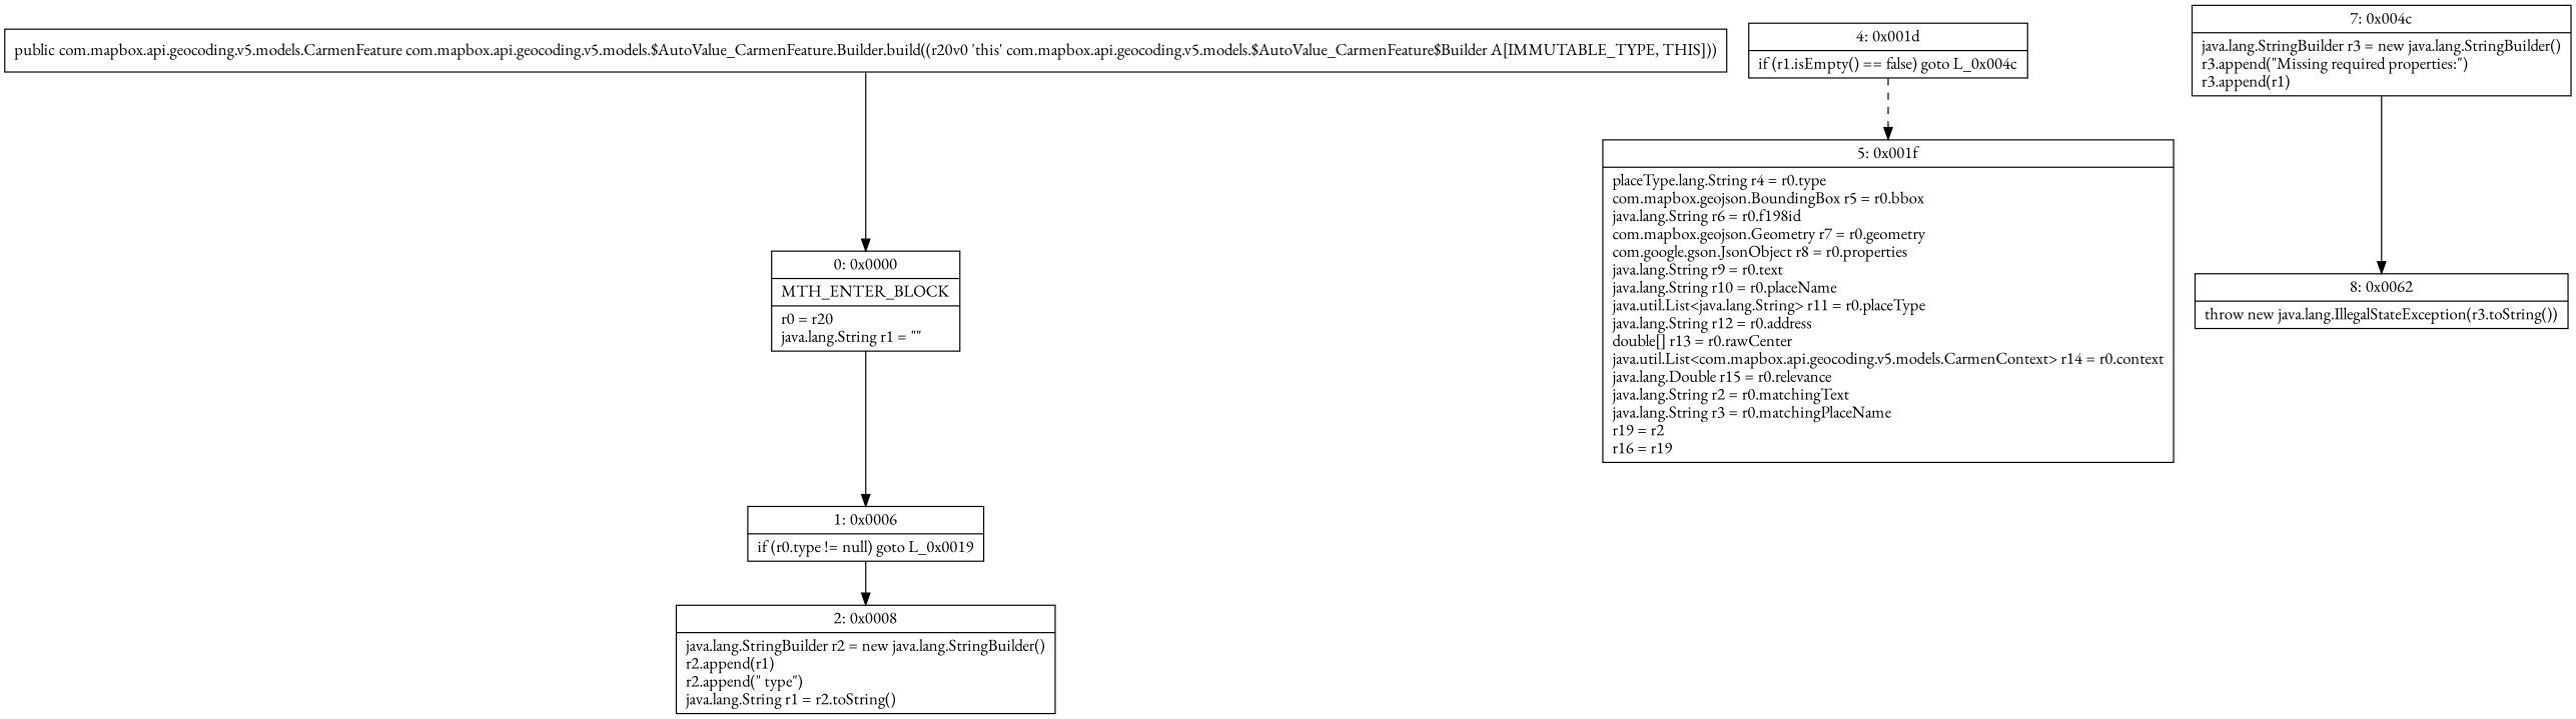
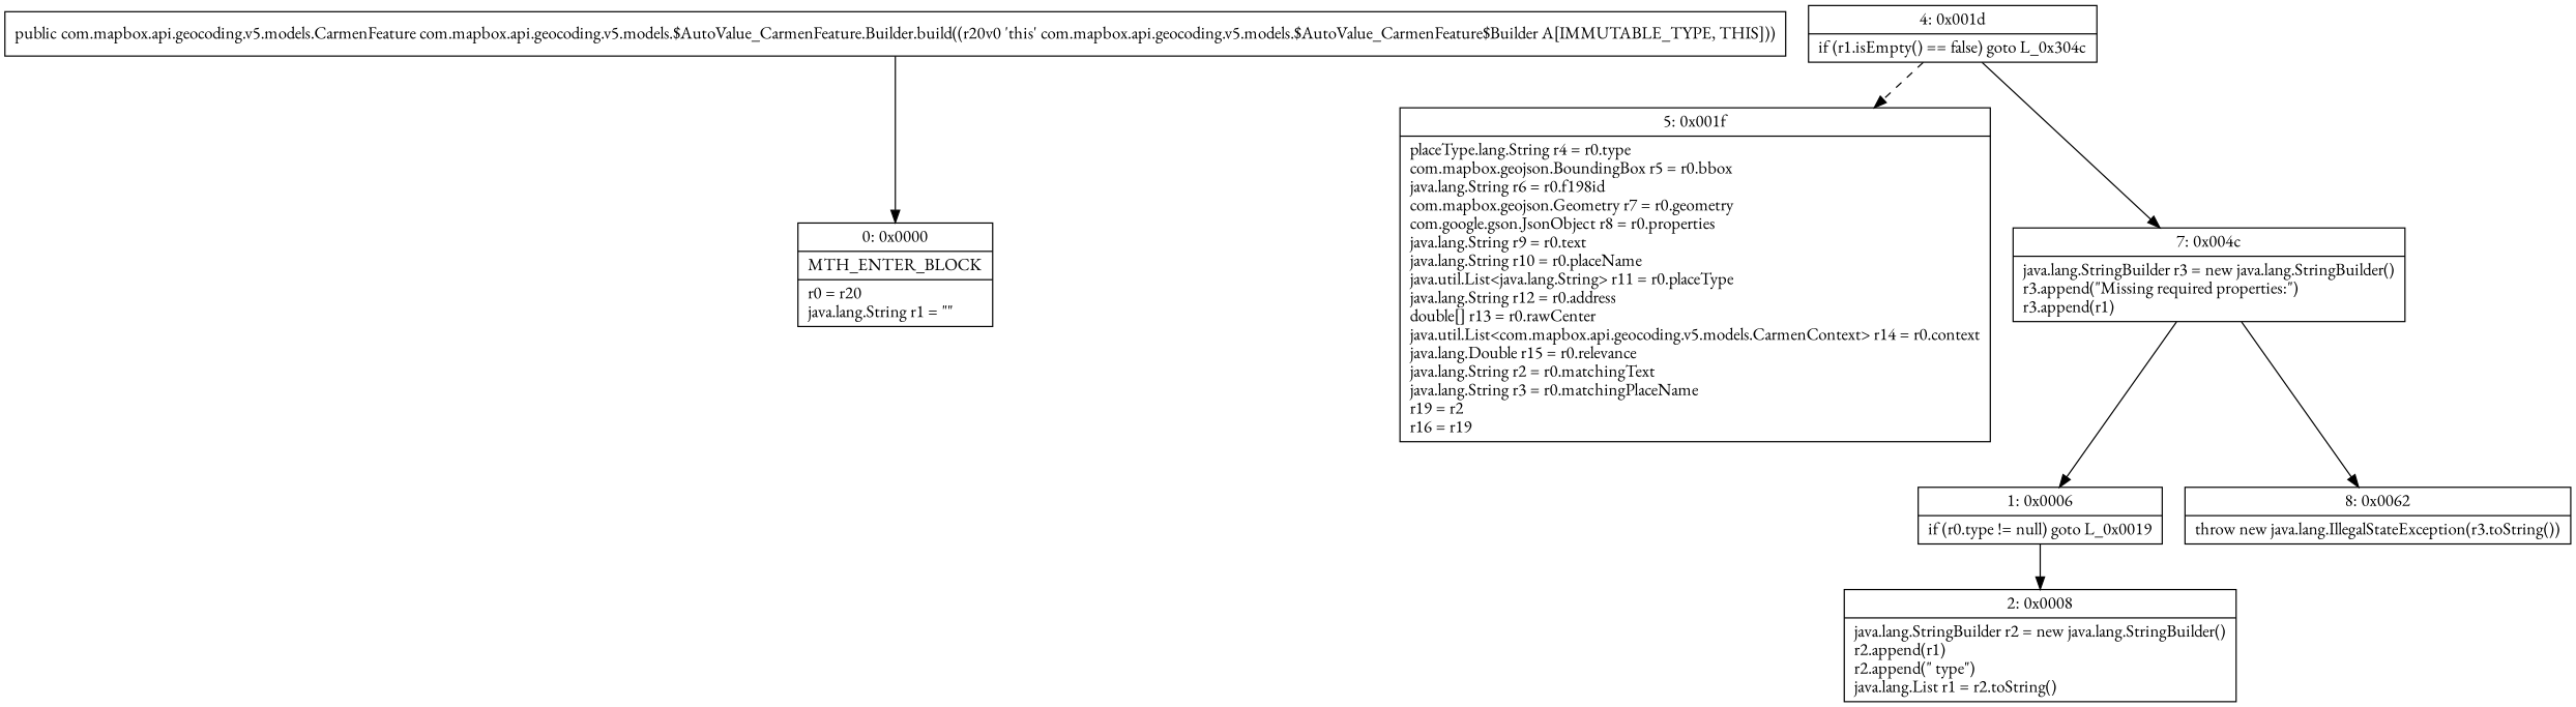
  digraph {
    fontname="EB Garamond"
    node [fontname="EB Garamond" shape=record]
    edge [fontname="EB Garamond"]
    n1 [label="{0\:\ 0x0000|MTH_ENTER_BLOCK\l|r0 = r20\ljava.lang.String r1 = \"\"\l}"]
    n2 [label="{1\:\ 0x0006|if (r0.type != null) goto L_0x0019\l}"]
-   n3 [label="{2\:\ 0x0008|java.lang.StringBuilder r2 = new java.lang.StringBuilder()\lr2.append(r1)\lr2.append(\" type\")\ljava.lang.String r1 = r2.toString()\l}"]
-   n4 [label="{4\:\ 0x001d|if (r1.isEmpty() == false) goto L_0x004c\l}"]
+   n3 [label="{2\:\ 0x0008|java.lang.StringBuilder r2 = new java.lang.StringBuilder()\lr2.append(r1)\lr2.append(\" type\")\ljava.lang.List r1 = r2.toString()\l}"]
+   n4 [label="{4\:\ 0x001d|if (r1.isEmpty() == false) goto L_0x304c\l}"]
    n5 [label="{5\:\ 0x001f|placeType.lang.String r4 = r0.type\lcom.mapbox.geojson.BoundingBox r5 = r0.bbox\ljava.lang.String r6 = r0.f198id\lcom.mapbox.geojson.Geometry r7 = r0.geometry\lcom.google.gson.JsonObject r8 = r0.properties\ljava.lang.String r9 = r0.text\ljava.lang.String r10 = r0.placeName\ljava.util.List\<java.lang.String\> r11 = r0.placeType\ljava.lang.String r12 = r0.address\ldouble[] r13 = r0.rawCenter\ljava.util.List\<com.mapbox.api.geocoding.v5.models.CarmenContext\> r14 = r0.context\ljava.lang.Double r15 = r0.relevance\ljava.lang.String r2 = r0.matchingText\ljava.lang.String r3 = r0.matchingPlaceName\lr19 = r2\lr16 = r19\l}"]
    n6 [label="{7\:\ 0x004c|java.lang.StringBuilder r3 = new java.lang.StringBuilder()\lr3.append(\"Missing required properties:\")\lr3.append(r1)\l}"]
    n7 [label="{8\:\ 0x0062|throw new java.lang.IllegalStateException(r3.toString())\l}"]
    n8 [label="{public com.mapbox.api.geocoding.v5.models.CarmenFeature com.mapbox.api.geocoding.v5.models.$AutoValue_CarmenFeature.Builder.build((r20v0 'this' com.mapbox.api.geocoding.v5.models.$AutoValue_CarmenFeature$Builder A[IMMUTABLE_TYPE, THIS])) }"]
-   n1 -> n2
+   n6 -> n2
    n2 -> n3 [style=solid]
    n4 -> n5 [style=dashed]
+   n4 -> n6
    n6 -> n7
    n8 -> n1
  }
